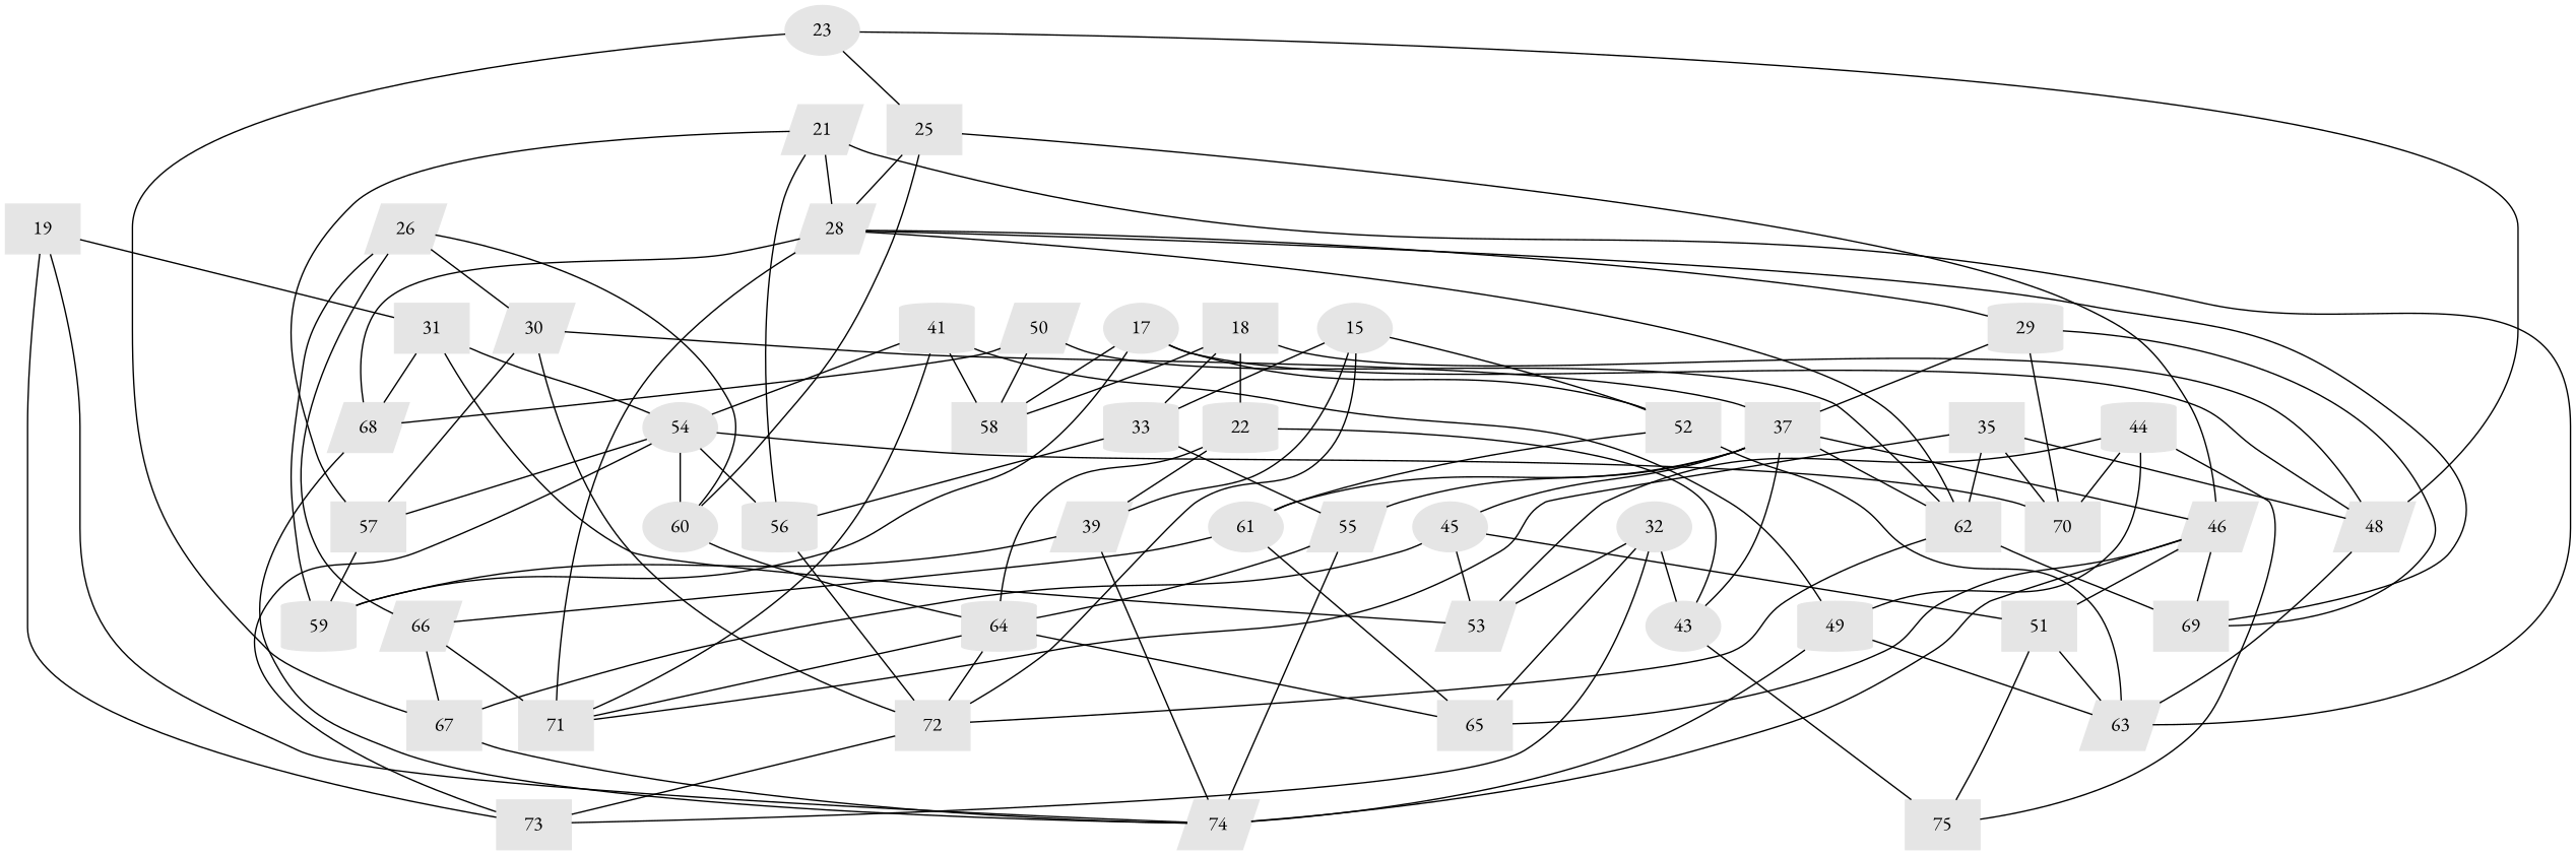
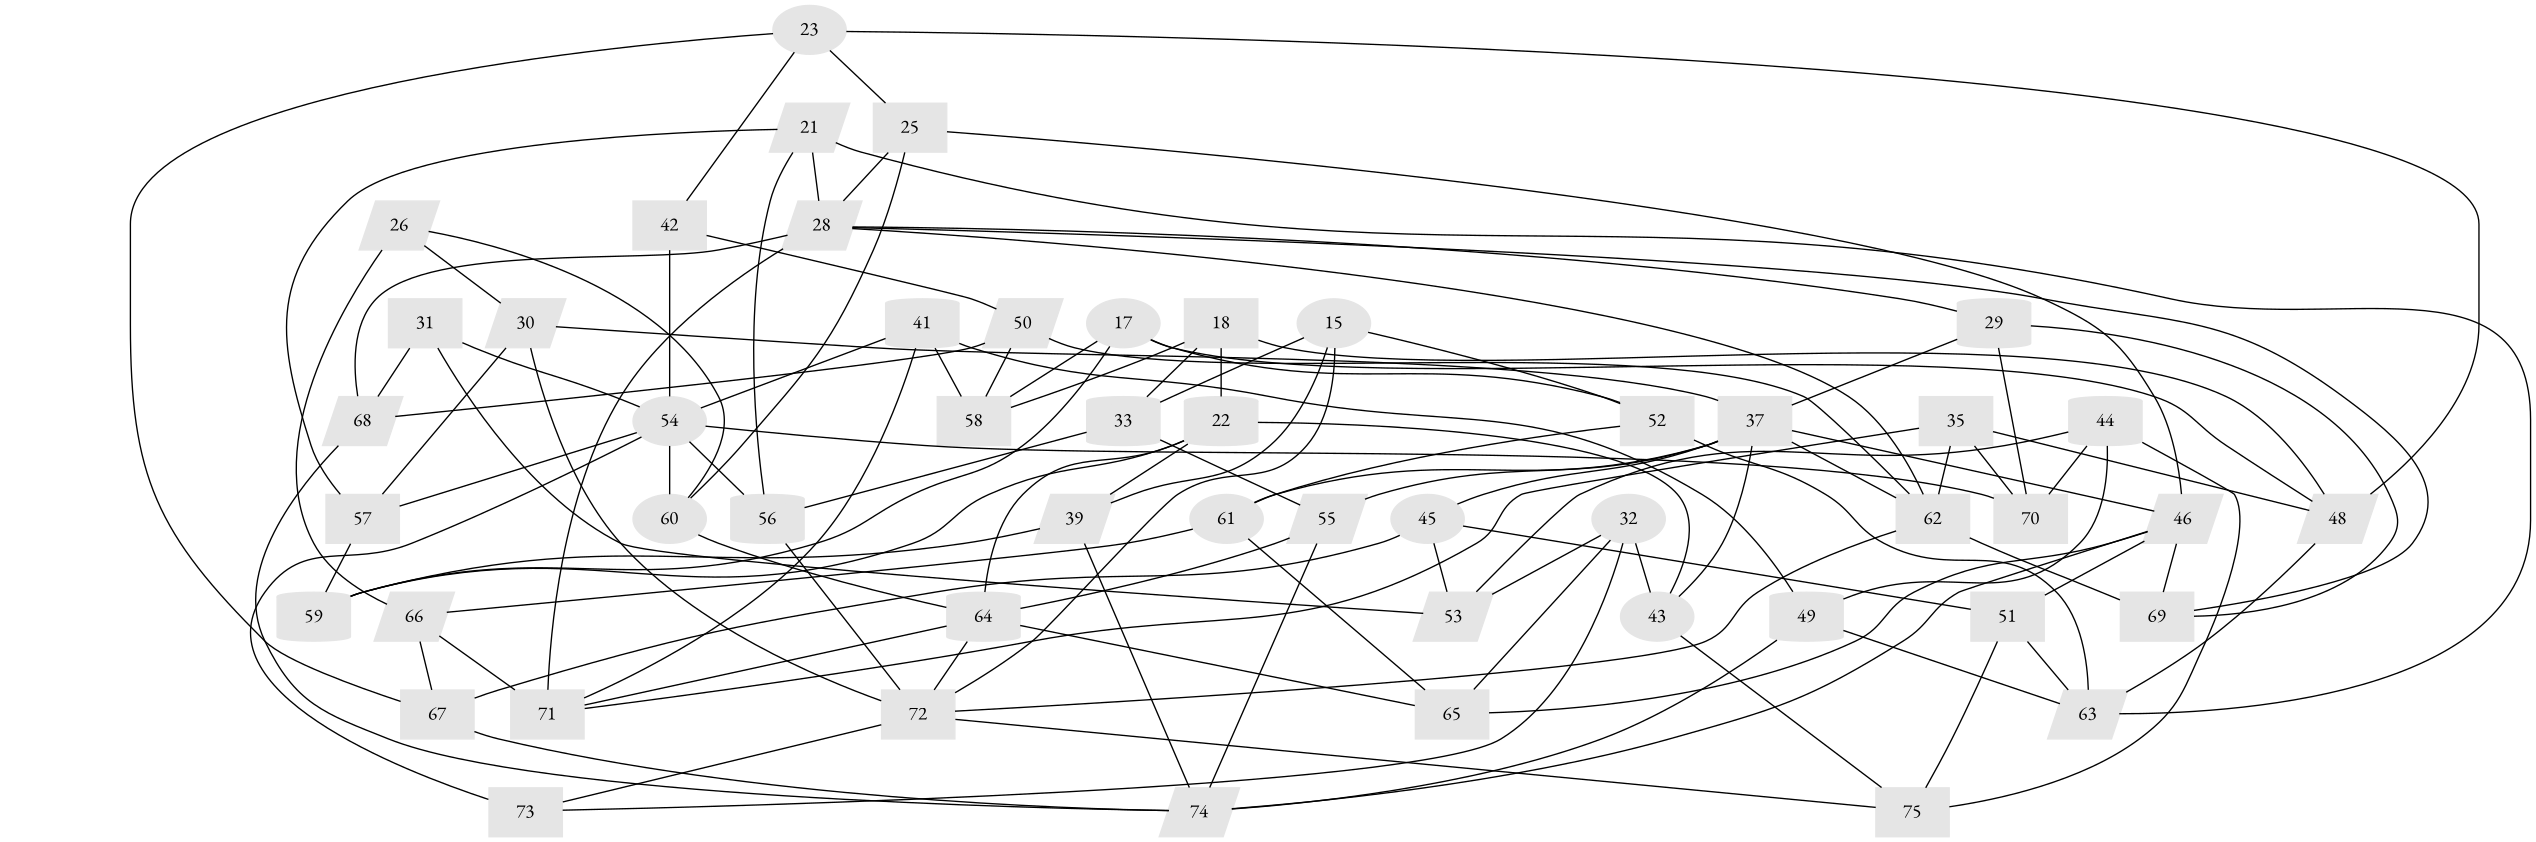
  graph {
    fontname="EB Garamond"
    node [color=gray90 fontname="EB Garamond" shape=box style=filled]
    edge [fontname="EB Garamond"]
    15 [shape=ellipse]
    33 [shape=cylinder]
    39 [shape=parallelogram]
    52
    72 [super="+2+27"]
    56 [shape=cylinder]
    55 [shape=parallelogram]
    59 [shape=cylinder]
    74 [shape=parallelogram super="+13+34"]
    63 [shape=parallelogram super="+40"]
    61 [shape=ellipse]
    73 [super="+16"]
    75
    48 [shape=parallelogram super="+4"]
    17 [shape=ellipse]
    58
    18
    22 [shape=cylinder]
    43 [shape=ellipse]
    64 [shape=cylinder super="+10"]
-   19
    31
    68 [shape=parallelogram]
    53 [shape=parallelogram]
    54 [shape=ellipse super="+8"]
    21 [shape=parallelogram super="+14"]
    28 [shape=parallelogram super="+7+24"]
    57
    29 [shape=cylinder]
    62 [super="+38"]
    69 [super="+20"]
    71 [super="+47"]
    65
    23 [shape=ellipse]
    25
+   42
    67
    46 [shape=parallelogram super="+11"]
    60 [shape=ellipse]
    50 [shape=parallelogram]
    51
    26 [shape=parallelogram]
    30 [shape=parallelogram]
    66 [shape=parallelogram]
    37 [super="+9+12"]
    70
    45 [shape=ellipse]
    32 [shape=ellipse]
    35
    41 [shape=cylinder]
    49 [shape=cylinder]
    44 [shape=cylinder]
    15 -- 33
    15 -- 39
    15 -- 52
    15 -- 72
    33 -- 56
    33 -- 55
    39 -- 59
    39 -- 74
    52 -- 63
    52 -- 61
    72 -- 73 [weight=2]
+   72 -- 75
    56 -- 72
    55 -- 74
    55 -- 64
    61 -- 65
    61 -- 66
    48 -- 63 [weight=2]
    17 -- 52
    17 -- 59
    17 -- 48
    17 -- 58
    18 -- 33
    18 -- 48
    18 -- 58
    18 -- 22
    22 -- 39
    22 -- 43
    22 -- 64
    43 -- 75
    64 -- 72
    64 -- 71
    64 -- 65
-   19 -- 74
-   19 -- 73 [weight=2]
-   19 -- 31
    31 -- 68
    31 -- 53
    31 -- 54
    68 -- 74
    54 -- 56
    54 -- 73
    54 -- 57
    54 -- 60
    54 -- 70
    21 -- 56
    21 -- 63
    21 -- 28 [weight=3]
    21 -- 57
    28 -- 68
    28 -- 29
    28 -- 62 [weight=2]
    28 -- 69
    28 -- 71 [weight=2]
    57 -- 59
    29 -- 69
    29 -- 37
    29 -- 70
    62 -- 72
    62 -- 69 [weight=2]
    23 -- 48
    23 -- 25
+   23 -- 42
    23 -- 67
    25 -- 28
    25 -- 46
    25 -- 60
+   42 -- 54
+   42 -- 50
    67 -- 74
    46 -- 74 [weight=2]
    46 -- 69 [weight=2]
    46 -- 65
    46 -- 51
    60 -- 64
    50 -- 58
    50 -- 68
    50 -- 62
    51 -- 63
    51 -- 75
-   26 -- 59
+   22 -- 59
    26 -- 60
    26 -- 30
    26 -- 66
    30 -- 72
    30 -- 57
    30 -- 37
    66 -- 71
    66 -- 67
    37 -- 55
    37 -- 61
    37 -- 43
    37 -- 62
    37 -- 46
    37 -- 45
    45 -- 53
    45 -- 67
    45 -- 51
    32 -- 73
    32 -- 43
    32 -- 53
    32 -- 65
    35 -- 48
    35 -- 62
    35 -- 71
    35 -- 70
    41 -- 58
    41 -- 54
    41 -- 71
    41 -- 49
    49 -- 74
    49 -- 63
    44 -- 75
    44 -- 53
    44 -- 70
    44 -- 49
  }
